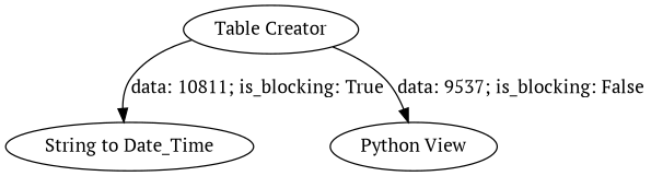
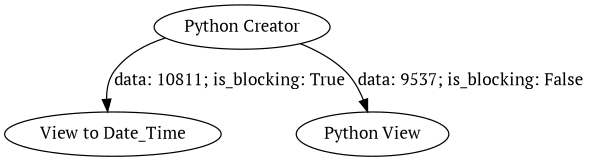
  digraph {
    fontname="PT Serif"
    rankdir=TB
    node [fontname="PT Serif"]
    edge [fontname="PT Serif"]
-   n1 [label="Table Creator"]
-   n2 [label="String to Date_Time"]
+   n1 [label="Python Creator"]
+   n2 [label="View to Date_Time"]
    n3 [label="Python View"]
    n1 -> n2 [label="data: 10811; is_blocking: True"]
    n1 -> n3 [label="data: 9537; is_blocking: False"]
  }
